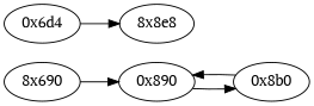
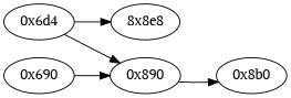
  strict digraph {
    "edge"="{}"
    file="/Users/mark/Documents//论文//第二篇论文//2018-08-24交论文后的备份/2019/CFG/simple-hash-functions/rshash/1680_recovered.dot"
    fontname="PT Serif"
    "graph"="{u'file': u'/Users/mark/Documents//\u8bba\u6587//\u7b2c\u4e8c\u7bc7\u8bba\u6587//2018-08-24\u4ea4\u8bba\u6587\u540e\u7684\u5907\u4efd/2019/CFG/simple-hash-functions/rshash/1680_recovered.dot'}"
    "node"="{u'opcode': u''}"
    rankdir=LR
    node [fontname="PT Serif"]
    edge [fontname="PT Serif"]
    "0x6d4" [opcode="[u'ldr', u'bl', u'ldr']"]
    n2 [label="8x8e8" opcode="[u'ldr', u'ldr', u'ldr', u'ldr', u'sub', u'mov', u'sub', u'pop']"]
-   "0x690" [opcode="[u'push', u'add', u'sub', u'ldr', u'mov', u'orr', u'ldr', u'ldr', u'str', u'ldr', u'ldr', u'str', u'add', u'ldr', u'ldr', u'str', u'b']" label="8x690"]
+   "0x690" [opcode="[u'push', u'add', u'sub', u'ldr', u'mov', u'orr', u'ldr', u'ldr', u'str', u'ldr', u'ldr', u'str', u'add', u'ldr', u'ldr', u'str', u'b']"]
    "0x890" [opcode="[u'ldr', u'ldr', u'ldr', u'ldrb', u'mla', u'str', u'ldr', u'b']"]
    "0x8b0" [opcode="[u'ldr', u'b']"]
    "0x6d4" -> n2
    "0x690" -> "0x890"
    "0x890" -> "0x8b0"
-   "0x8b0" -> "0x890"
+   "0x6d4" -> "0x890"
  }
